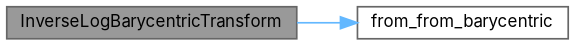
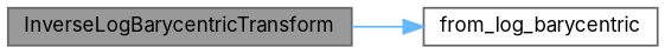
  digraph {
    rankdir=LR
    fontname=Inter
    node [fontname=Inter fontsize=10 shape=box style=filled]
    n1 [color=gray40 fillcolor=grey60 fontcolor=black height=0.2 label=InverseLogBarycentricTransform width=0.4]
-   n2 [color=grey40 fillcolor=white height=0.2 label=from_from_barycentric width=0.4]
+   n2 [color=grey40 fillcolor=white height=0.2 label=from_log_barycentric width=0.4]
    n1 -> n2 [color=steelblue1 fontname=Inter fontsize=10 labelfontname=Helvetica labelfontsize=10 style=solid]
  }
